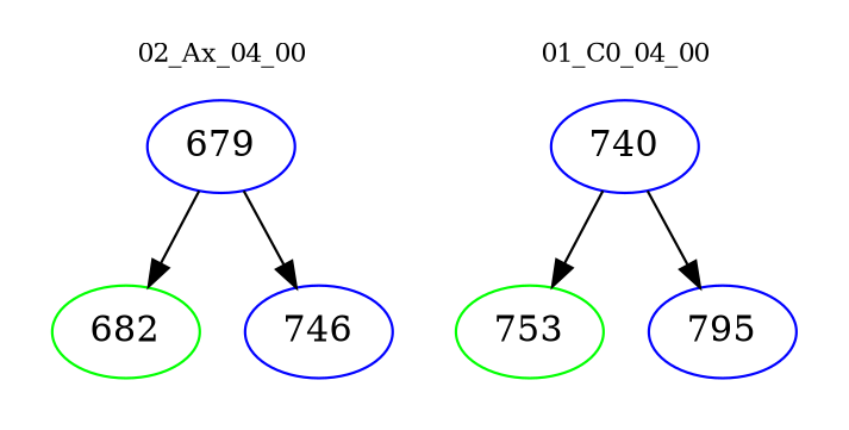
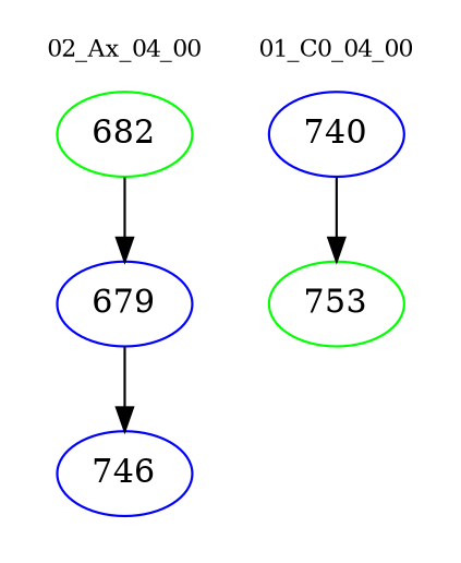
  digraph {
    node [color=blue]
    edge [color=black]
    n1 [color=green label=682]
    n2 [label=679]
    n3 [label=746]
    n4 [color=green label=753]
    n5 [label=740]
-   n6 [label=795]
    subgraph cluster_1 {
      color=white
      fontsize=10
      label="02_Ax_04_00"
      n1
      n2
      n3
    }
    subgraph cluster_2 {
      color=white
      fontsize=10
      label="01_C0_04_00"
      n4
      n5
-     n6
    }
-   n2 -> n1
+   n1 -> n2
    n2 -> n3
    n5 -> n4
-   n5 -> n6
  }
